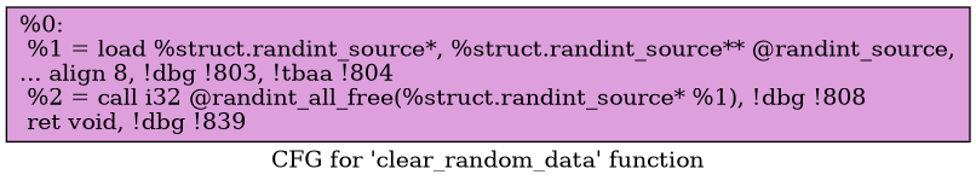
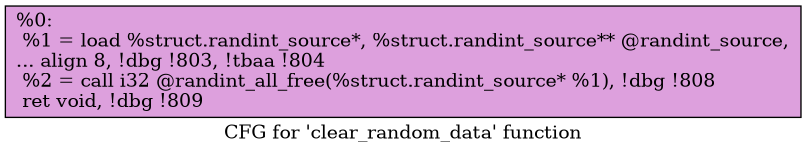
  digraph {
    label="CFG for 'clear_random_data' function"
-   n1 [label="{%0:\l  %1 = load %struct.randint_source*, %struct.randint_source** @randint_source,\l... align 8, !dbg !803, !tbaa !804\l  %2 = call i32 @randint_all_free(%struct.randint_source* %1), !dbg !808\l  ret void, !dbg !839\l}" shape=record style=filled fillcolor=plum color=black]
+   n1 [label="{%0:\l  %1 = load %struct.randint_source*, %struct.randint_source** @randint_source,\l... align 8, !dbg !803, !tbaa !804\l  %2 = call i32 @randint_all_free(%struct.randint_source* %1), !dbg !808\l  ret void, !dbg !809\l}" shape=record style=filled fillcolor=plum color=black]
  }
